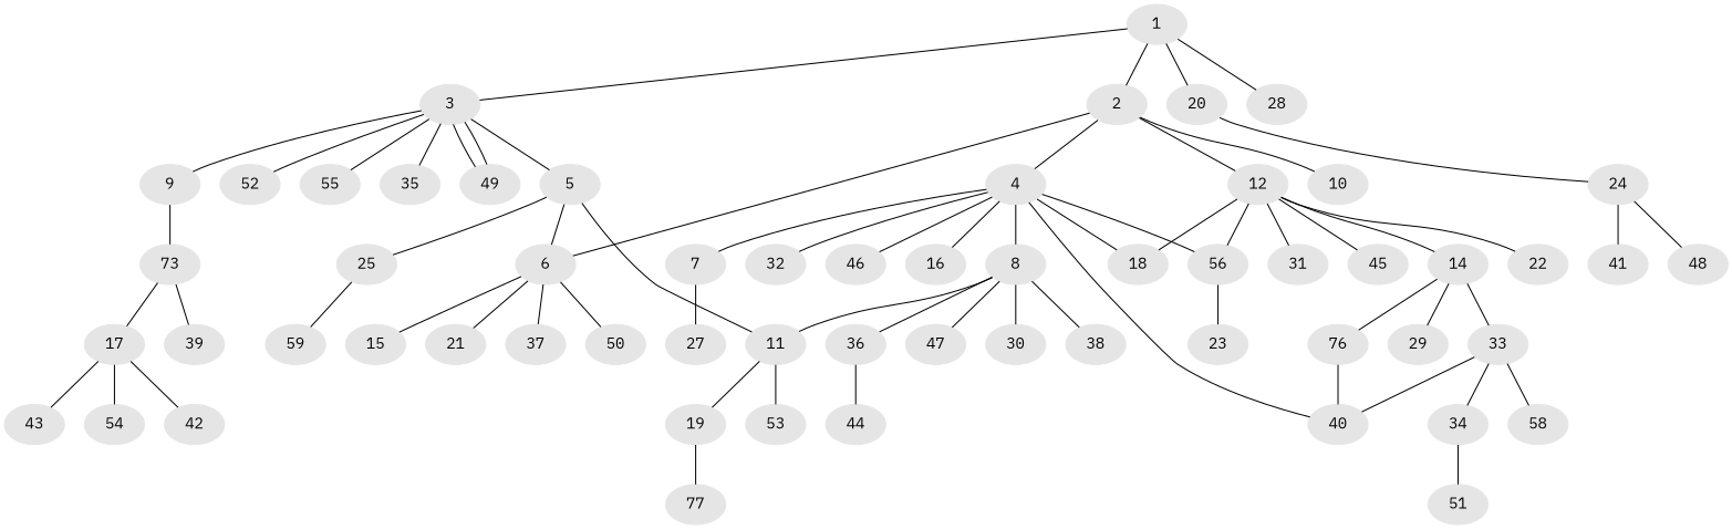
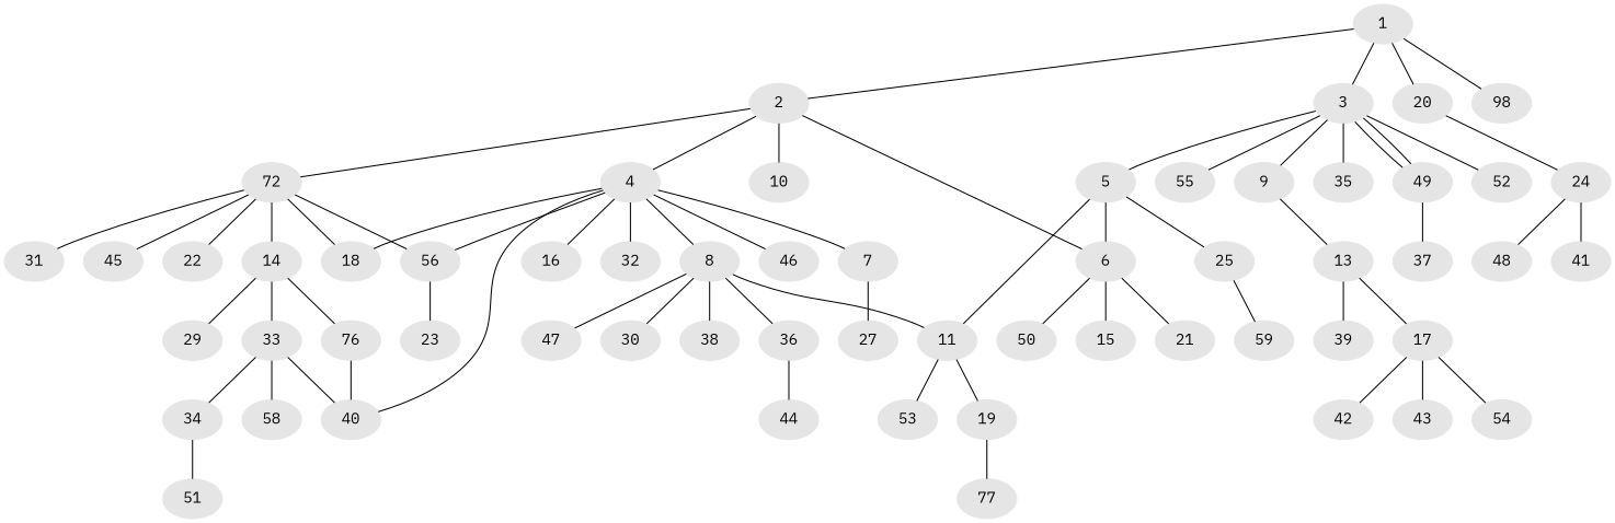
  graph {
    fontname="IBM Plex Mono"
    node [color=gray90 fontname="IBM Plex Mono" style=filled]
    edge [fontname="IBM Plex Mono"]
    1
    2
    3
    20
-   28
+   28 [label=98]
    4
    6
    10
-   12
+   12 [label=72]
    5
    9
    35
    49
    52
    55
    24
    7
    8
    16
    18
    32
    40
    46
    56
    15
    21
    37
    50
    14
    22
    31
    45
    11
    25
-   13 [label=73]
+   13
    27
    30
    36
    38
    47
    23
    19
    53
    59
    44
    17
    39
    n48 [label=77]
    n49 [label=76]
    29
    33
    42
    43
    54
    34
    58
    41
    48
    51
    1 -- 2
    1 -- 3
    1 -- 20
    1 -- 28
    2 -- 4
    2 -- 6
    2 -- 10
    2 -- 12
    3 -- 5
    3 -- 9
    3 -- 35
    3 -- 49
    3 -- 49
    3 -- 52
    3 -- 55
    20 -- 24
    4 -- 7
    4 -- 8
    4 -- 16
    4 -- 18
    4 -- 32
    4 -- 40
    4 -- 46
    4 -- 56
    6 -- 15
    6 -- 21
-   6 -- 37
+   49 -- 37
    6 -- 50
    12 -- 18
    12 -- 56
    12 -- 14
    12 -- 22
    12 -- 31
    12 -- 45
    5 -- 6
    5 -- 11
    5 -- 25
    9 -- 13
    24 -- 41
    24 -- 48
    7 -- 27
    8 -- 11
    8 -- 30
    8 -- 36
    8 -- 38
    8 -- 47
    56 -- 23
    14 -- n49
    14 -- 29
    14 -- 33
    11 -- 19
    11 -- 53
    25 -- 59
    13 -- 17
    13 -- 39
    36 -- 44
    19 -- n48
    17 -- 42
    17 -- 43
    17 -- 54
    n49 -- 40
    33 -- 40
    33 -- 34
    33 -- 58
    34 -- 51
  }
